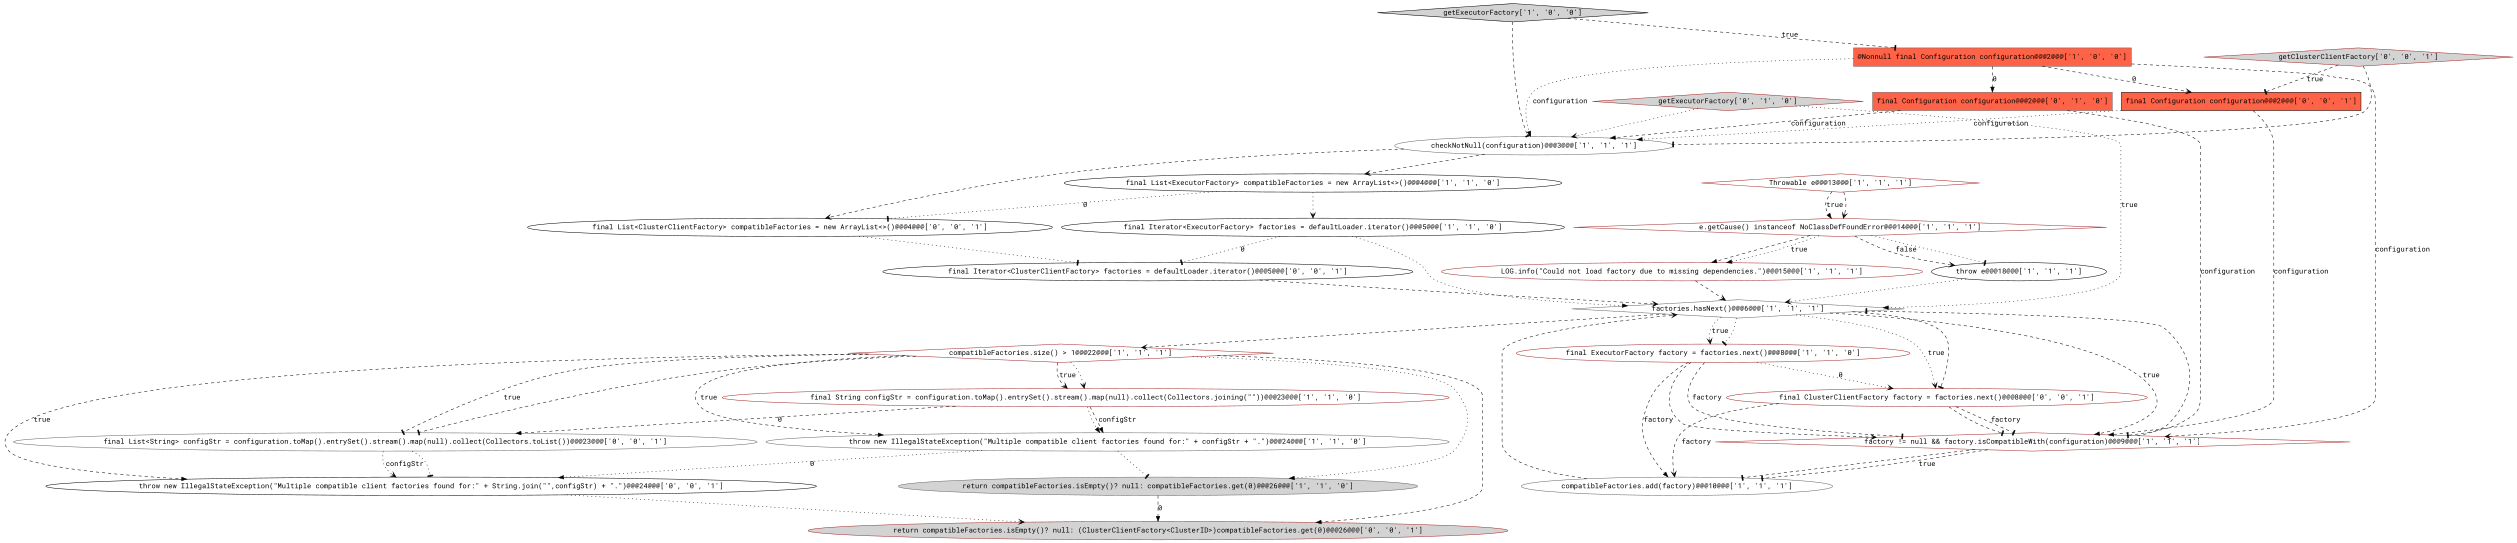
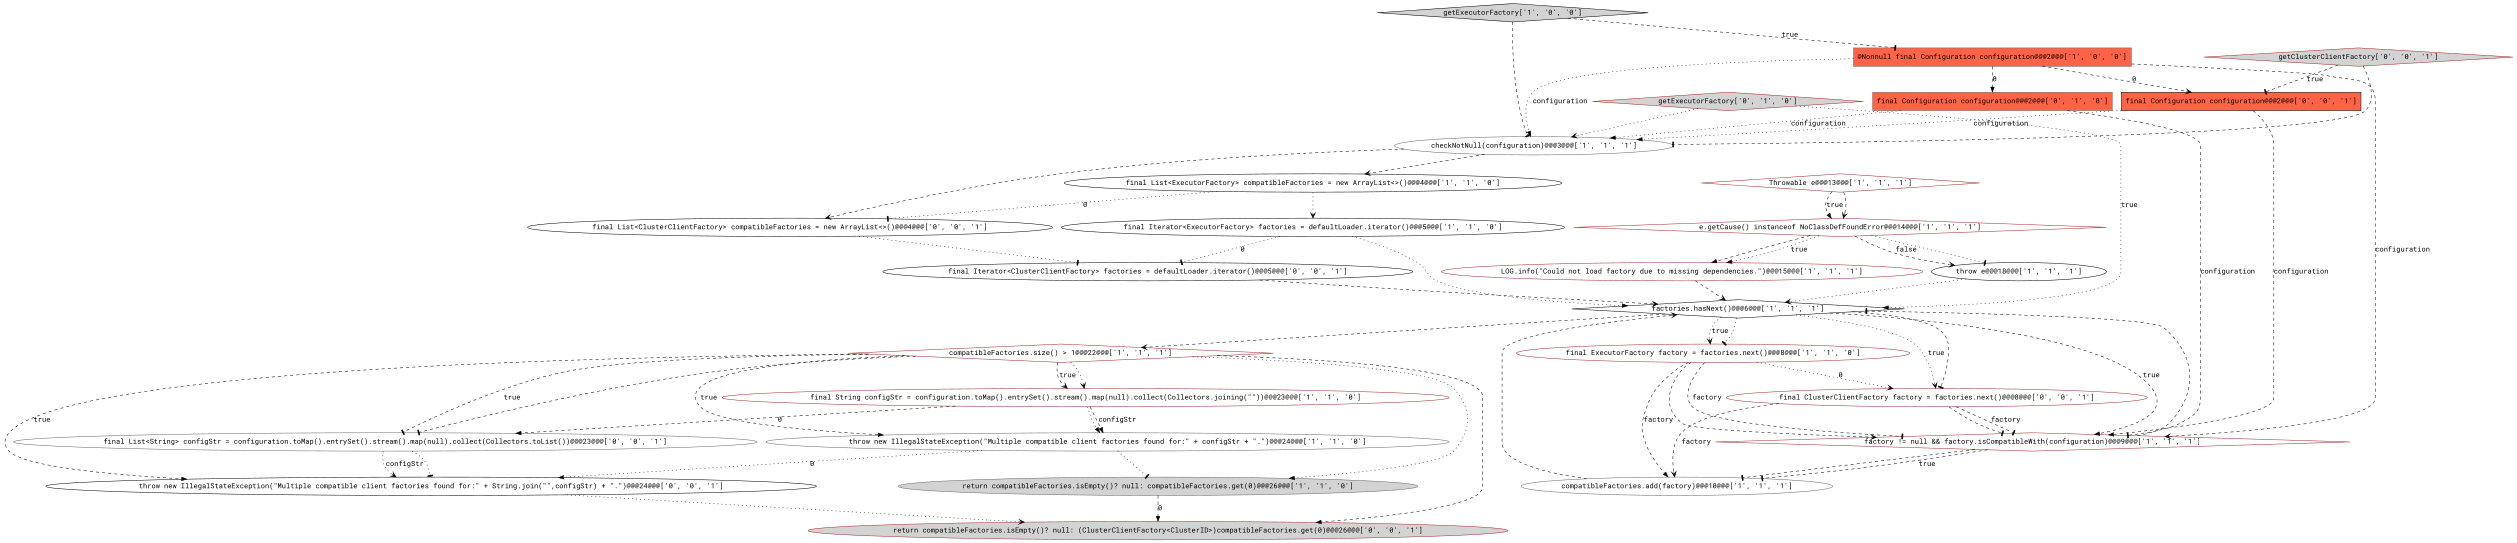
  digraph {
    fontname="Roboto Mono"
    node [color=brown fillcolor=white fontname="Roboto Mono" shape=ellipse style=filled]
    edge [arrowhead=vee fontname="Roboto Mono" style=dashed]
    n1 [color=black fillcolor=tomato label="final Configuration configuration@@@2@@@['0', '0', '1']" shape=box]
    n2 [color=gray40 label="checkNotNull(configuration)@@@3@@@['1', '1', '1']"]
    n3 [label="factory != null && factory.isCompatibleWith(configuration)@@@9@@@['1', '1', '1']" shape=diamond]
    n4 [color=black label="final List<ExecutorFactory> compatibleFactories = new ArrayList<>()@@@4@@@['1', '1', '0']"]
    n5 [color=black label="final List<ClusterClientFactory> compatibleFactories = new ArrayList<>()@@@4@@@['0', '0', '1']"]
-   n6 [color=gray40 label="factories.hasNext()@@@6@@@['1', '1', '1']" shape=diamond]
+   n6 [color=black label="factories.hasNext()@@@6@@@['1', '1', '1']" shape=diamond]
    n7 [color=gray40 label="compatibleFactories.add(factory)@@@10@@@['1', '1', '1']"]
    n8 [label="e.getCause() instanceof NoClassDefFoundError@@@14@@@['1', '1', '1']" shape=diamond]
    n9 [label="LOG.info(\"Could not load factory due to missing dependencies.\")@@@15@@@['1', '1', '1']"]
    n10 [color=black label="throw e@@@18@@@['1', '1', '1']"]
    n11 [color=black label="final Iterator<ExecutorFactory> factories = defaultLoader.iterator()@@@5@@@['1', '1', '0']"]
    n12 [color=black label="final Iterator<ClusterClientFactory> factories = defaultLoader.iterator()@@@5@@@['0', '0', '1']"]
    n13 [fillcolor=lightgray label="getClusterClientFactory['0', '0', '1']" shape=diamond]
    n14 [color=black fillcolor=lightgray label="getExecutorFactory['1', '0', '0']" shape=diamond]
    n15 [color=gray40 fillcolor=tomato label="@Nonnull final Configuration configuration@@@2@@@['1', '0', '0']" shape=box]
    n16 [color=gray40 fillcolor=tomato label="final Configuration configuration@@@2@@@['0', '1', '0']" shape=box]
    n17 [label="final String configStr = configuration.toMap().entrySet().stream().map(null).collect(Collectors.joining(\"\"))@@@23@@@['1', '1', '0']"]
    n18 [color=gray40 label="throw new IllegalStateException(\"Multiple compatible client factories found for:\" + configStr + \".\")@@@24@@@['1', '1', '0']"]
    n19 [color=gray40 label="final List<String> configStr = configuration.toMap().entrySet().stream().map(null).collect(Collectors.toList())@@@23@@@['0', '0', '1']"]
    n20 [color=gray40 fillcolor=lightgray label="return compatibleFactories.isEmpty()? null: compatibleFactories.get(0)@@@26@@@['1', '1', '0']"]
    n21 [color=black label="throw new IllegalStateException(\"Multiple compatible client factories found for:\" + String.join(\"\",configStr) + \".\")@@@24@@@['0', '0', '1']"]
    n22 [label="final ClusterClientFactory factory = factories.next()@@@8@@@['0', '0', '1']"]
    n23 [label="compatibleFactories.size() > 1@@@22@@@['1', '1', '1']" shape=diamond]
    n24 [label="final ExecutorFactory factory = factories.next()@@@8@@@['1', '1', '0']"]
    n25 [fillcolor=lightgray label="return compatibleFactories.isEmpty()? null: (ClusterClientFactory<ClusterID>)compatibleFactories.get(0)@@@26@@@['0', '0', '1']"]
    n26 [label="Throwable e@@@13@@@['1', '1', '1']" shape=diamond]
    n27 [fillcolor=lightgray label="getExecutorFactory['0', '1', '0']" shape=diamond]
    n1 -> n2 [arrowhead=normal label=configuration style=dotted]
    n1 -> n3 [arrowhead=normal label=configuration]
    n2 -> n4
    n2 -> n5
    n3 -> n6 [arrowhead=tee]
    n3 -> n7 [arrowhead=tee]
    n3 -> n7 [arrowhead=tee label=true]
    n4 -> n5 [arrowhead=tee label=0 style=dotted]
    n4 -> n11 [style=dotted]
    n5 -> n12 [arrowhead=tee style=dotted]
    n6 -> n3 [arrowhead=normal label=true]
    n6 -> n22 [arrowhead=tee]
    n6 -> n22 [label=true style=dotted]
    n6 -> n23
    n6 -> n24 [arrowhead=tee style=dotted]
    n6 -> n24 [label=true style=dotted]
    n7 -> n6
    n8 -> n9 [arrowhead=normal]
    n8 -> n9 [arrowhead=normal label=true style=dotted]
    n8 -> n10 [arrowhead=tee style=dotted]
    n8 -> n10 [label=false]
    n9 -> n6
    n10 -> n6 [style=dotted]
    n11 -> n6 [arrowhead=normal style=dotted]
    n11 -> n12 [arrowhead=tee label=0 style=dotted]
    n12 -> n6
    n13 -> n1 [arrowhead=tee label=true]
    n13 -> n2 [arrowhead=tee]
    n14 -> n2 [arrowhead=tee]
    n14 -> n15 [arrowhead=tee label=true]
    n15 -> n1 [label=0]
    n15 -> n2 [arrowhead=normal label=configuration style=dotted]
    n15 -> n3 [label=configuration]
    n15 -> n16 [arrowhead=normal label=0]
-   n16 -> n2 [arrowhead=normal label=configuration]
+   n16 -> n2 [arrowhead=normal label=configuration style=dotted]
    n16 -> n3 [arrowhead=tee label=configuration]
    n17 -> n18 [arrowhead=normal label=configStr]
    n17 -> n18 [arrowhead=normal style=dotted]
    n17 -> n19 [arrowhead=normal label=0]
    n18 -> n20 [arrowhead=tee style=dotted]
    n18 -> n21 [arrowhead=normal label=0 style=dotted]
    n19 -> n21 [label=configStr style=dotted]
    n19 -> n21 [arrowhead=tee style=dotted]
    n20 -> n25 [arrowhead=normal label=0]
    n21 -> n25 [style=dotted]
    n22 -> n3 [arrowhead=tee label=factory]
    n22 -> n3 [arrowhead=tee]
    n22 -> n7 [label=factory]
    n23 -> n17 [style=dotted]
    n23 -> n17 [label=true]
    n23 -> n18 [arrowhead=normal label=true]
    n23 -> n19 [arrowhead=tee label=true]
    n23 -> n19 [arrowhead=tee]
    n23 -> n20 [arrowhead=normal style=dotted]
    n23 -> n21 [arrowhead=normal label=true]
    n23 -> n25 [arrowhead=normal]
    n24 -> n3
    n24 -> n3 [arrowhead=tee label=factory]
    n24 -> n7 [arrowhead=normal label=factory]
    n24 -> n22 [label=0 style=dotted]
    n26 -> n8
    n26 -> n8 [arrowhead=normal label=true]
    n27 -> n2 [style=dotted]
    n27 -> n6 [arrowhead=normal label=true style=dotted]
  }
